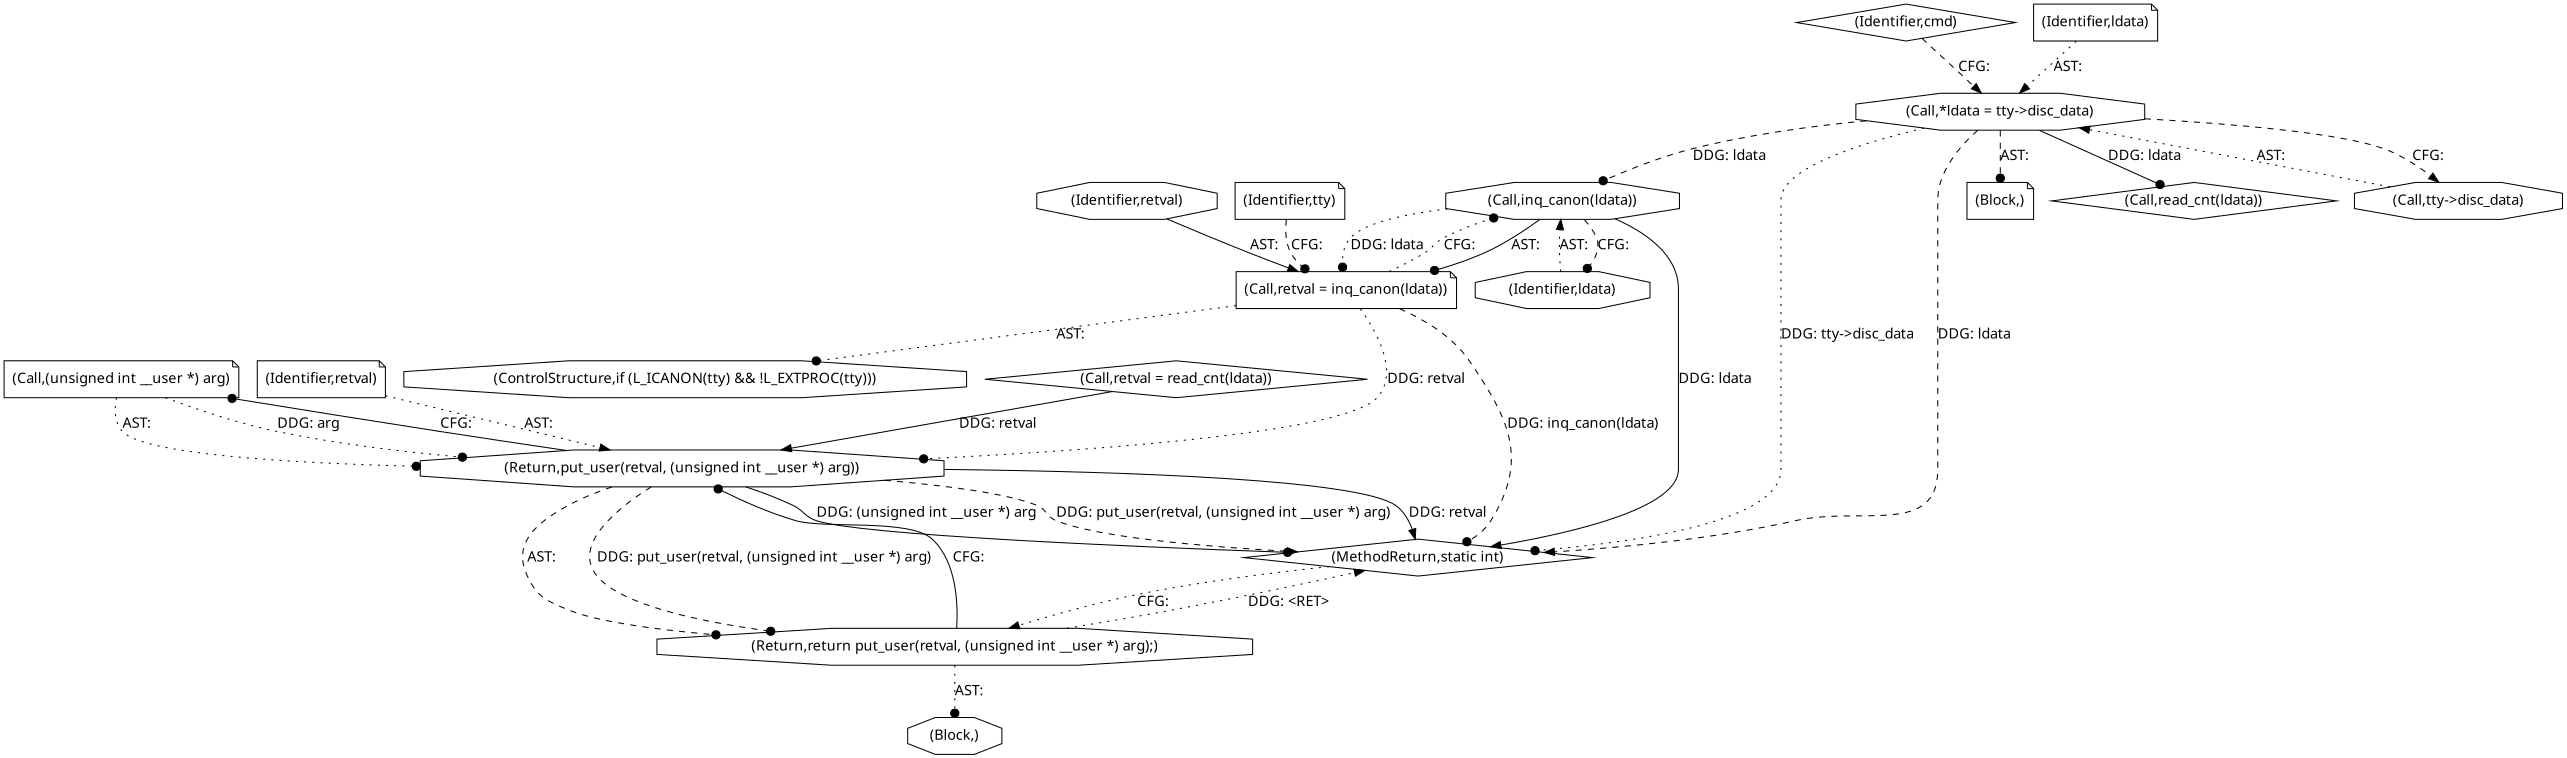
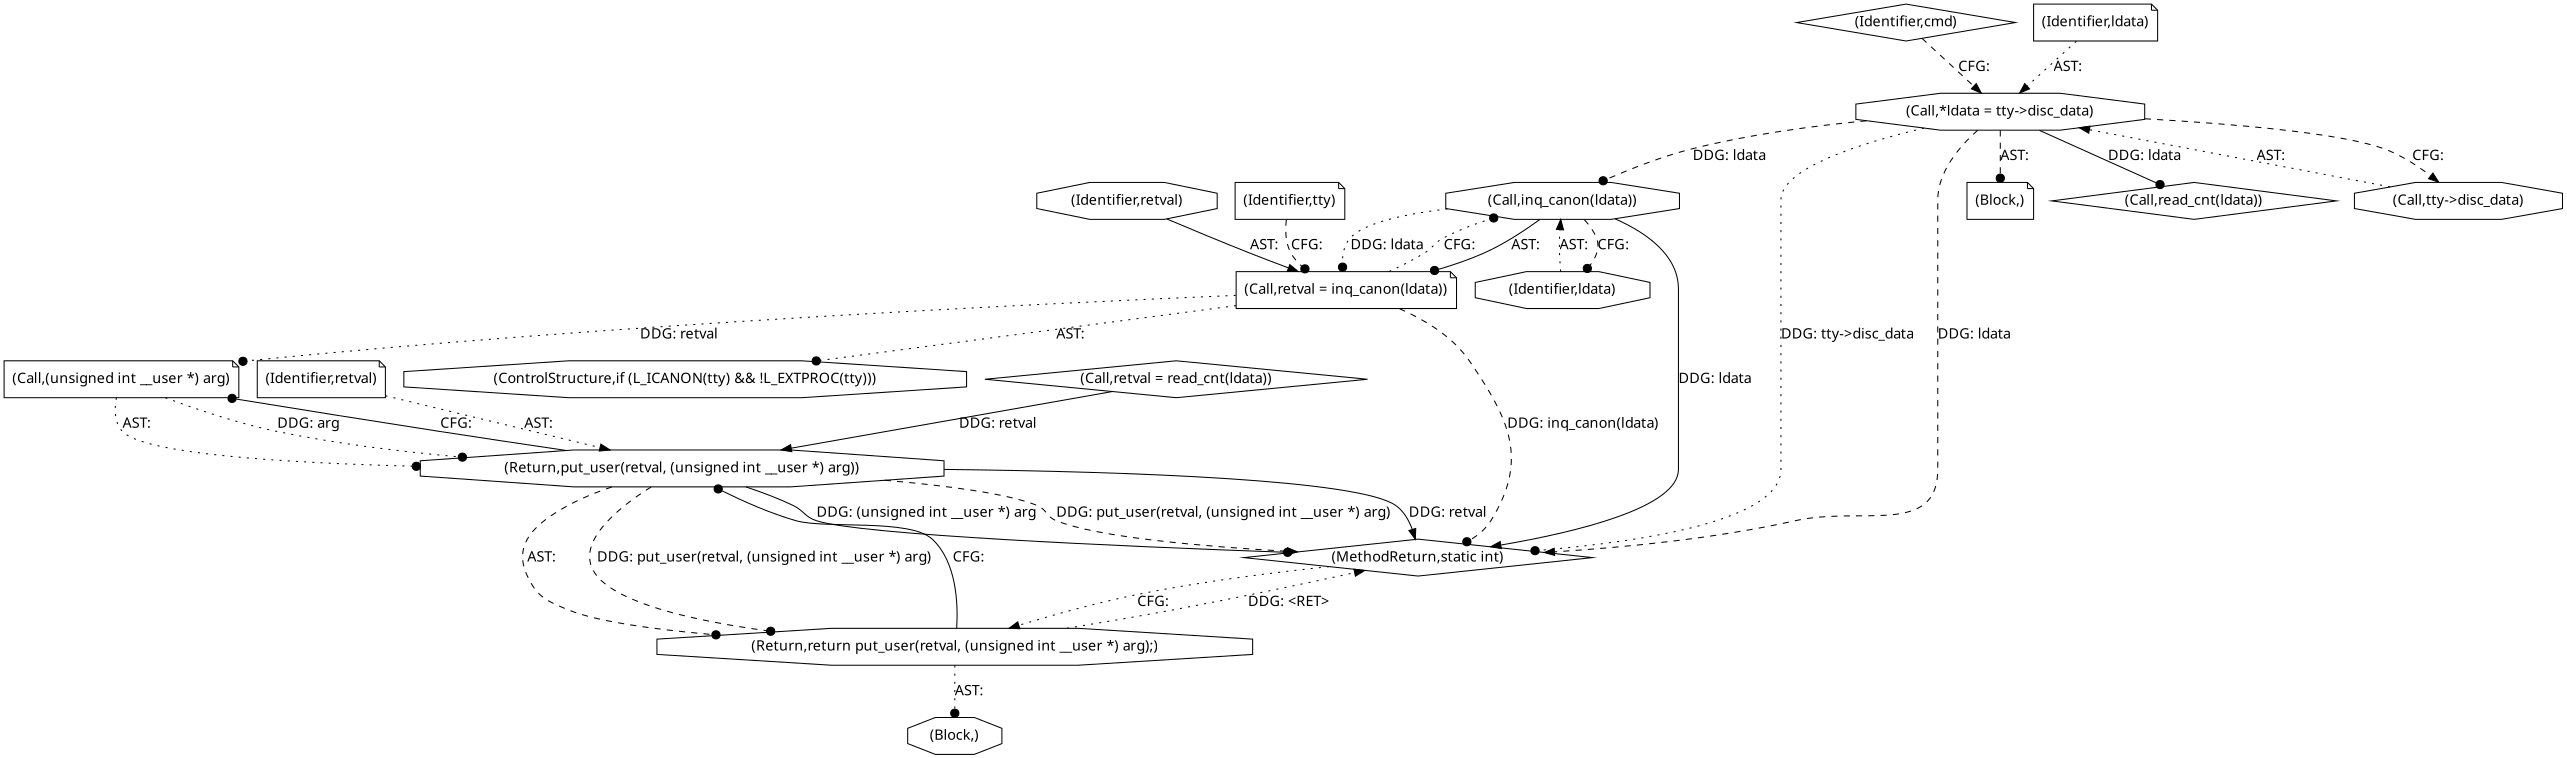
  digraph {
    fontname="Noto Sans"
    node [fontname="Noto Sans" shape=octagon]
    edge [arrowhead=dot fontname="Noto Sans" style=dotted]
    n1 [label="(Call,inq_canon(ldata))"]
    n2 [label="(Call,retval = inq_canon(ldata))" shape=note]
    n3 [label="(MethodReturn,static int)" shape=diamond]
    n4 [label="(Identifier,ldata)"]
    n5 [label="(Return,put_user(retval, (unsigned int __user *) arg))"]
    n6 [label="(ControlStructure,if (L_ICANON(tty) && !L_EXTPROC(tty)))"]
    n7 [label="(Return,return put_user(retval, (unsigned int __user *) arg);)"]
    n8 [label="(Call,*ldata = tty->disc_data)"]
    n9 [label="(Block,)" shape=note]
    n10 [label="(Call,read_cnt(ldata))" shape=diamond]
    n11 [label="(Call,tty->disc_data)"]
    n12 [label="(Call,(unsigned int __user *) arg)" shape=note]
    n13 [label="(Block,)"]
    n14 [label="(Call,retval = read_cnt(ldata))" shape=diamond]
    n15 [label="(Identifier,cmd)" shape=diamond]
    n16 [label="(Identifier,retval)"]
    n17 [label="(Identifier,retval)" shape=note]
    n18 [label="(Identifier,ldata)" shape=note]
    n19 [label="(Identifier,tty)" shape=note]
    n1 -> n2 [label="AST: " style=solid]
    n1 -> n2 [label="DDG: ldata"]
    n1 -> n3 [arrowhead=normal label="DDG: ldata" style=solid]
    n1 -> n4 [label="CFG: " style=dashed]
    n2 -> n1 [label="CFG: "]
    n2 -> n3 [label="DDG: inq_canon(ldata)" style=dashed]
-   n2 -> n5 [label="DDG: retval"]
+   n2 -> n12 [label="DDG: retval"]
    n2 -> n6 [label="AST: "]
    n3 -> n7 [arrowhead=normal label="CFG: "]
    n4 -> n1 [arrowhead=normal label="AST: "]
    n5 -> n3 [arrowhead=normal label="DDG: retval" style=solid]
    n5 -> n3 [label="DDG: (unsigned int __user *) arg" style=solid]
    n5 -> n3 [arrowhead=normal label="DDG: put_user(retval, (unsigned int __user *) arg)" style=dashed]
    n5 -> n7 [label="AST: " style=dashed]
    n5 -> n7 [label="DDG: put_user(retval, (unsigned int __user *) arg)" style=dashed]
    n5 -> n12 [label="CFG: " style=solid]
    n7 -> n3 [arrowhead=normal label="DDG: <RET>"]
    n7 -> n5 [label="CFG: " style=solid]
    n7 -> n13 [label="AST: "]
    n8 -> n1 [label="DDG: ldata" style=dashed]
    n8 -> n3 [arrowhead=normal label="DDG: ldata" style=dashed]
    n8 -> n3 [label="DDG: tty->disc_data"]
    n8 -> n9 [label="AST: " style=dashed]
    n8 -> n10 [label="DDG: ldata" style=solid]
    n8 -> n11 [arrowhead=normal label="CFG: " style=dashed]
    n11 -> n8 [arrowhead=normal label="AST: "]
    n12 -> n5 [label="AST: "]
    n12 -> n5 [label="DDG: arg"]
    n14 -> n5 [arrowhead=normal label="DDG: retval" style=solid]
    n15 -> n8 [arrowhead=normal label="CFG: " style=dashed]
    n16 -> n2 [arrowhead=normal label="AST: " style=solid]
    n17 -> n5 [arrowhead=normal label="AST: "]
    n18 -> n8 [arrowhead=normal label="AST: "]
    n19 -> n2 [label="CFG: " style=dashed]
  }
